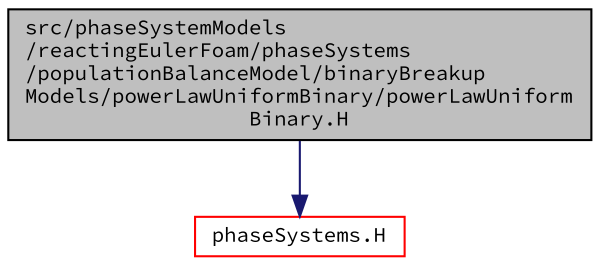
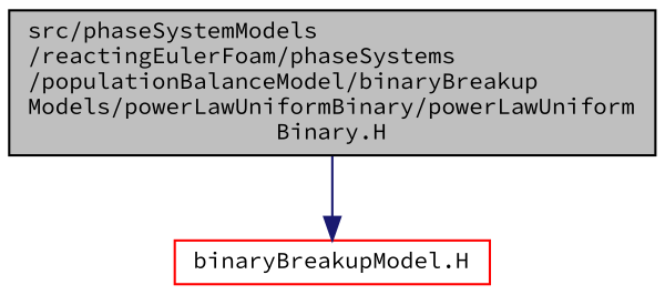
  digraph {
    fontname="Source Code Pro"
    node [fontname="Source Code Pro" fontsize=10 shape=record]
    n1 [color=black fillcolor=grey75 fontcolor=black height=0.2 label="src/phaseSystemModels\l/reactingEulerFoam/phaseSystems\l/populationBalanceModel/binaryBreakup\lModels/powerLawUniformBinary/powerLawUniform\lBinary.H" style=filled width=0.4]
-   n2 [color=red height=0.2 label="phaseSystems.H" width=0.4]
+   n2 [color=red height=0.2 label="binaryBreakupModel.H" width=0.4]
    n1 -> n2 [color=midnightblue fontname="Source Code Pro" fontsize=10 labelfontname=Helvetica labelfontsize=10 style=solid]
  }
